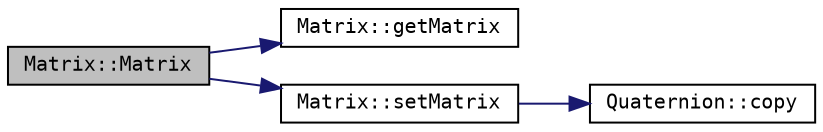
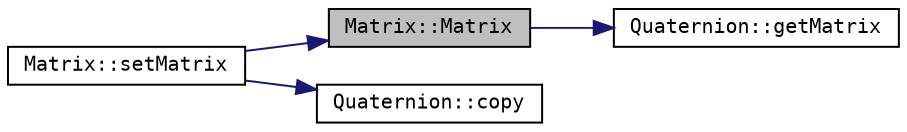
  digraph {
    fontname="DejaVu Sans Mono"
    rankdir=LR
    node [color=black fillcolor=white fontname="DejaVu Sans Mono" fontsize=10 shape=record style=filled]
    edge [color=midnightblue fontname="DejaVu Sans Mono" fontsize=10 labelfontname=Helvetica labelfontsize=10 style=solid]
    n1 [fillcolor=grey75 fontcolor=black height=0.2 label="Matrix::Matrix" width=0.4]
-   n2 [height=0.2 label="Matrix::getMatrix" width=0.4]
+   n2 [height=0.2 label="Quaternion::getMatrix" width=0.4]
    n3 [height=0.2 label="Matrix::setMatrix" width=0.4]
    n4 [height=0.2 label="Quaternion::copy" width=0.4]
    n1 -> n2
-   n1 -> n3
+   n3 -> n1
    n3 -> n4
  }
